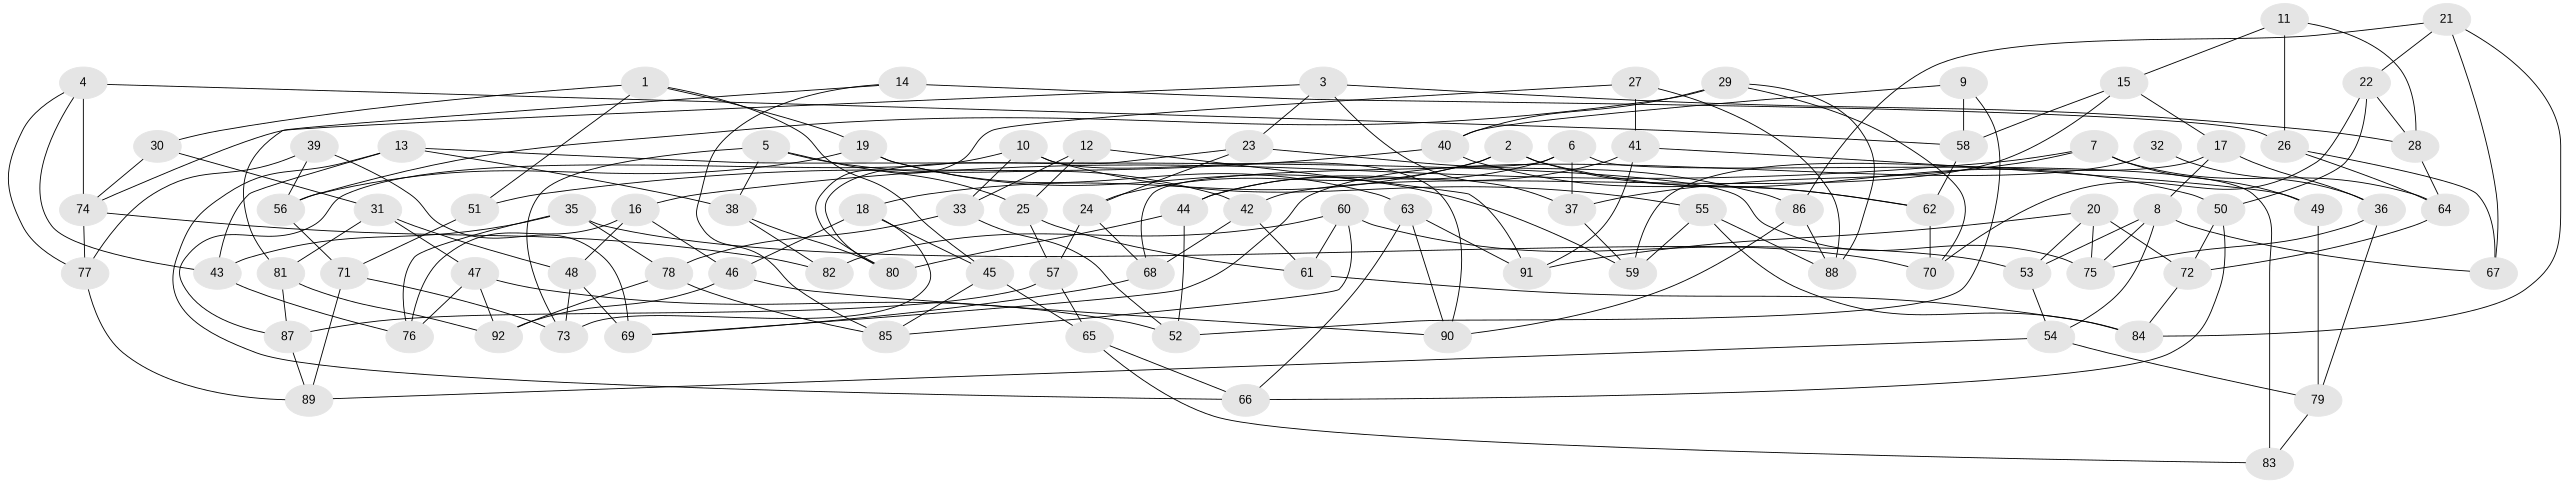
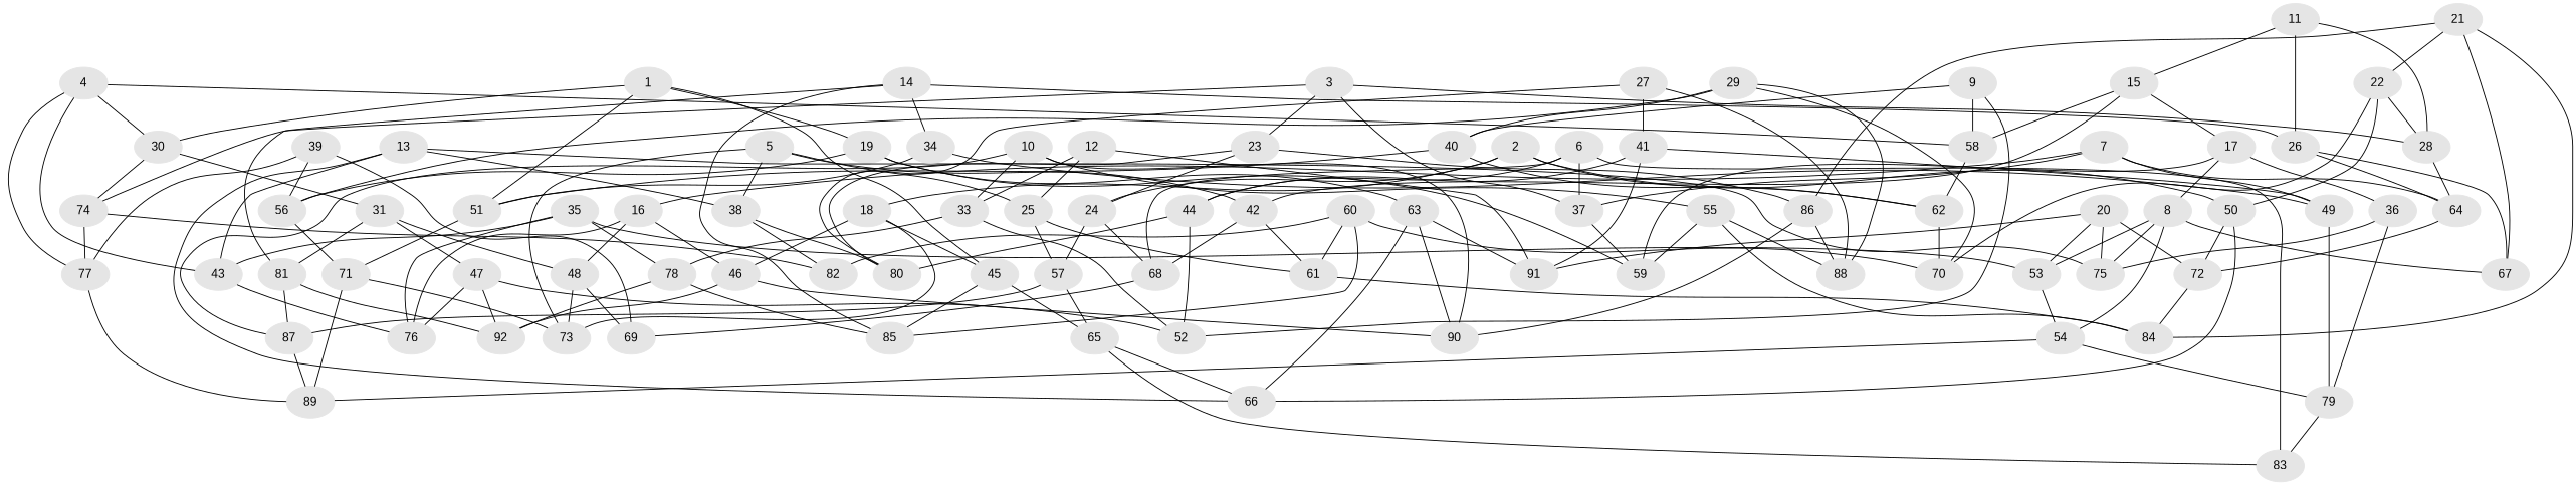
  graph {
    fontname="Liberation Sans"
    node [color=gray90 fontname="Liberation Sans" style=filled]
    edge [fontname="Liberation Sans"]
    1
    19
    30
    45
    51
    59
    56
    63
    74
    31
    85
    65
    71
    2
    18
    24
    50
    62
    73
    46
    68
    57
    66
    72
    70
    3
    23
    28
    37
    86
    80
    64
    77
    82
    4
    43
    58
    76
    89
    5
    25
    38
    42
    61
    6
    44
    83
    52
    69
    7
    16
    49
    48
    79
    8
    53
    54
    67
    75
    9
    40
-   32
    36
    10
    33
    55
    87
    90
    78
    84
    88
    11
    15
    26
    17
    27
    41
    12
    91
    13
    14
+   34
    81
    92
    20
    21
    22
    29
    47
    39
    35
    60
    1 -- 19
    1 -- 30
    1 -- 45
    1 -- 51
    19 -- 59
    19 -- 56
    19 -- 63
    30 -- 74
    30 -- 31
    45 -- 85
    45 -- 65
    51 -- 71
    56 -- 71
    63 -- 66
    63 -- 90
    63 -- 91
    74 -- 77
    74 -- 82
    31 -- 48
    31 -- 81
    31 -- 47
    65 -- 66
    65 -- 83
    71 -- 73
    71 -- 89
    2 -- 18
    2 -- 24
    2 -- 50
    2 -- 62
    18 -- 45
    18 -- 73
    18 -- 46
    24 -- 68
    24 -- 57
    50 -- 66
    50 -- 72
    62 -- 70
    46 -- 90
    46 -- 92
    68 -- 69
    57 -- 65
    57 -- 87
    72 -- 84
    3 -- 74
    3 -- 23
    3 -- 28
    3 -- 37
    23 -- 24
    23 -- 86
    23 -- 80
    28 -- 64
    37 -- 59
    86 -- 90
    86 -- 88
    64 -- 72
    77 -- 89
-   4 -- 74
+   4 -- 30
    4 -- 77
    4 -- 43
    4 -- 58
    43 -- 76
    58 -- 62
    5 -- 73
    5 -- 25
    5 -- 38
    5 -- 42
    25 -- 57
    25 -- 61
    38 -- 80
    38 -- 82
    42 -- 68
    42 -- 61
    61 -- 84
    6 -- 68
    6 -- 37
    6 -- 44
    6 -- 83
    44 -- 80
    44 -- 52
    7 -- 37
    7 -- 64
    7 -- 16
    7 -- 49
    16 -- 46
    16 -- 76
    16 -- 48
    49 -- 79
    48 -- 73
    48 -- 69
    79 -- 83
    8 -- 53
    8 -- 54
    8 -- 67
    8 -- 75
    53 -- 54
    54 -- 89
    54 -- 79
    9 -- 58
    9 -- 52
    9 -- 40
    40 -- 51
    40 -- 62
-   32 -- 69
-   32 -- 36
    36 -- 79
    36 -- 75
    10 -- 33
    10 -- 55
    10 -- 87
    10 -- 90
    33 -- 52
    33 -- 78
    55 -- 59
    55 -- 84
    55 -- 88
    87 -- 89
    78 -- 85
    78 -- 92
    11 -- 28
    11 -- 15
    11 -- 26
    15 -- 58
    15 -- 42
    15 -- 17
    26 -- 64
    26 -- 67
    17 -- 59
    17 -- 8
    17 -- 36
    27 -- 80
    27 -- 88
    27 -- 41
    41 -- 44
    41 -- 49
    41 -- 91
    12 -- 25
    12 -- 33
    12 -- 91
    13 -- 66
    13 -- 43
    13 -- 38
    13 -- 75
    14 -- 85
    14 -- 26
+   14 -- 34
    14 -- 81
+   34 -- 51
+   34 -- 49
    81 -- 87
    81 -- 92
    20 -- 72
    20 -- 53
    20 -- 75
    20 -- 91
    21 -- 86
    21 -- 67
    21 -- 84
    21 -- 22
    22 -- 50
    22 -- 70
    22 -- 28
    29 -- 56
    29 -- 70
    29 -- 40
    29 -- 88
    47 -- 76
    47 -- 52
    47 -- 92
    39 -- 56
    39 -- 77
    39 -- 69
    35 -- 43
    35 -- 76
    35 -- 53
    35 -- 78
    60 -- 85
    60 -- 70
    60 -- 82
    60 -- 61
  }
